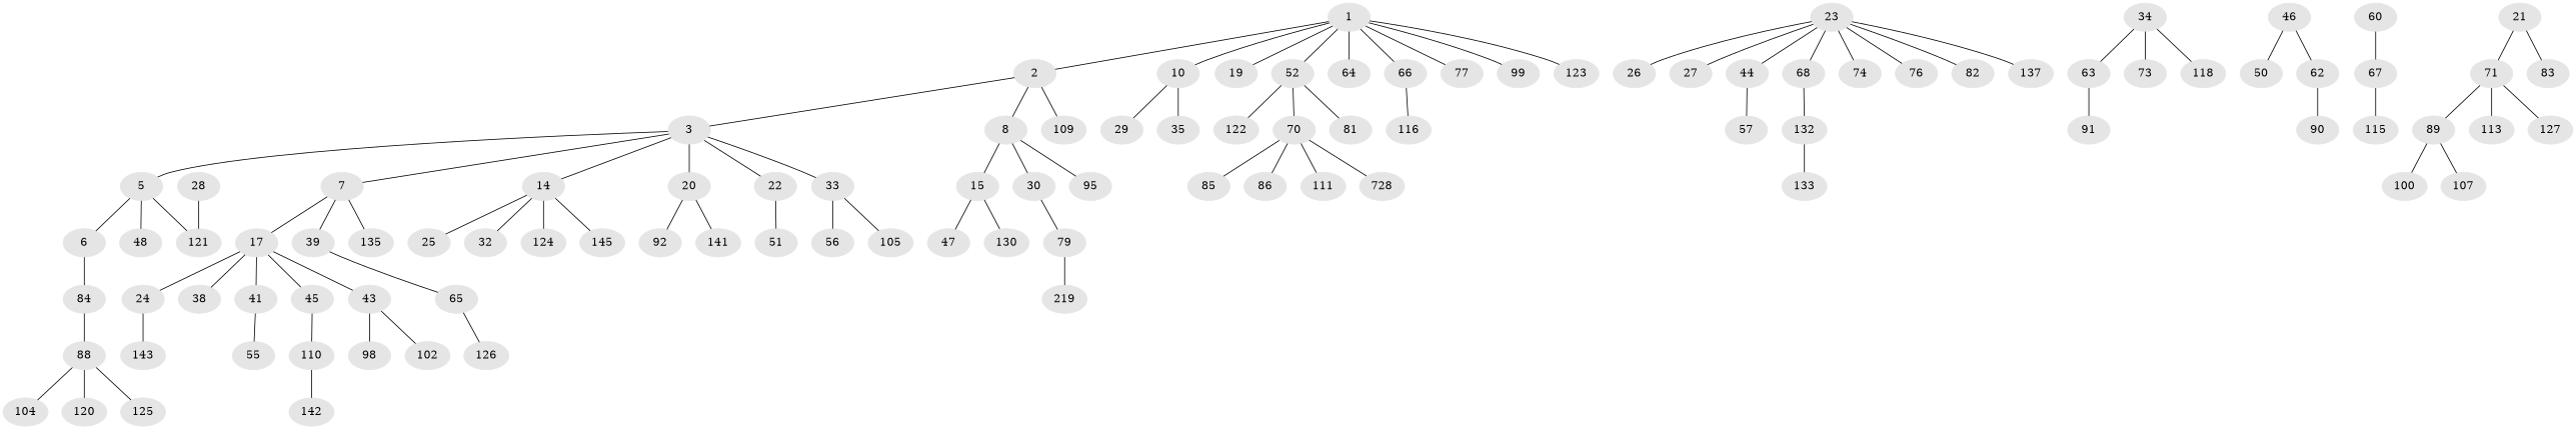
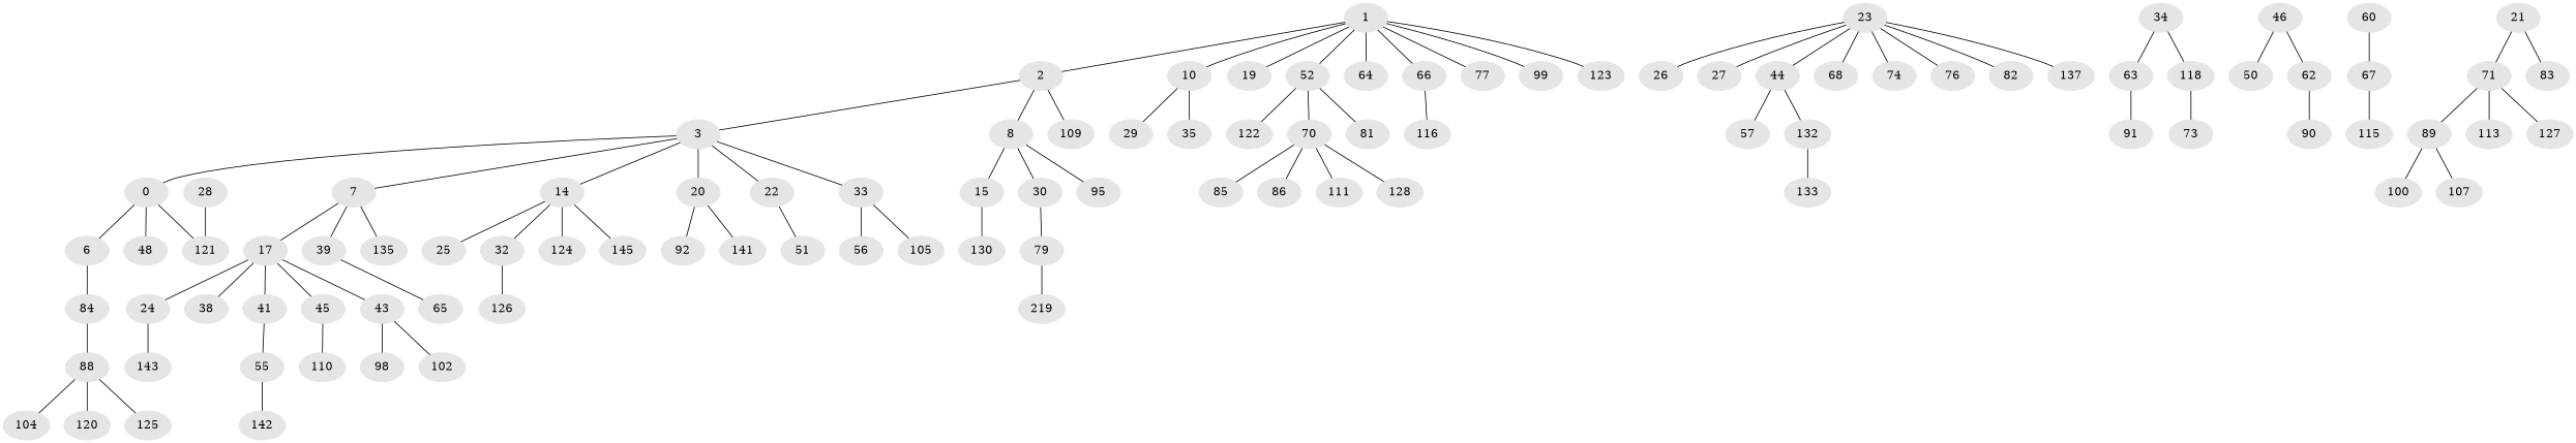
  graph {
    node [color=gray90 style=filled]
    1 [super="+4"]
    2 [super="+53"]
    10 [super="+16"]
    19
    52 [super="+58"]
    64
    66 [super="+144"]
    77
    99
    123
    3 [super="+13"]
    8 [super="+11"]
    109
    29
    35
    23 [super="+36"]
    26
    27
    44 [super="+131"]
    68 [super="+72"]
    74
    76 [super="+94"]
    82
    137
    122
    70 [super="+88"]
    81 [super="+101"]
    116
-   5 [super="+9"]
+   5 [super="+9" label=0]
    7 [super="+61"]
    14 [super="+97"]
    20 [super="+40"]
    22
    33 [super="+43"]
    15 [super="+75"]
    30
    95
    6
    48 [super="+80"]
    121
    17 [super="+42"]
    39 [super="+140"]
    n43 [label=135 super="+135"]
    25
    32 [super="+112"]
    124
    145
    92
    141
    51
    56
    105 [super="+106"]
    84 [super="+129"]
    28 [super="+31"]
    n55 [label=88 super="+103"]
    24
    38
    41
    45 [super="+54"]
    n60 [label=43 super="+59"]
    65 [super="+108"]
-   47
    130
    79 [super="+117"]
    34 [super="+37"]
    63
    73
    118
    50 [super="+93"]
    46
    62
    60
    67
    143
    55 [super="+78"]
    110
    98
    102
    21 [super="+69"]
    71 [super="+96"]
    83 [super="+138"]
    89
    113
    127
    57 [super="+146"]
    132
    91
    n88 [label=219]
    126
    142
    90
    85
    86
    111
-   128 [label=728]
+   128
    115
    133
    100
    107
    104
    120 [super="+139"]
    125
    1 -- 2
    1 -- 10
    1 -- 19
    1 -- 52
    1 -- 64
    1 -- 66
    1 -- 77
    1 -- 99
    1 -- 123
    2 -- 3
    2 -- 8
    2 -- 109
    10 -- 29
    10 -- 35
    52 -- 122
    52 -- 70
    52 -- 81
    66 -- 116
    3 -- 5
    3 -- 7
    3 -- 14
    3 -- 20
    3 -- 22
    3 -- 33
    8 -- 15
    8 -- 30
    8 -- 95
    23 -- 26
    23 -- 27
    23 -- 44
    23 -- 68
    23 -- 74
    23 -- 76
    23 -- 82
    23 -- 137
    44 -- 57
-   68 -- 132
+   44 -- 132
    70 -- 85
    70 -- 86
    70 -- 111
    70 -- 128
    5 -- 6
    5 -- 48
    5 -- 121
    7 -- 17
    7 -- 39
    7 -- n43
    14 -- 25
    14 -- 32
    14 -- 124
    14 -- 145
    20 -- 92
    20 -- 141
    22 -- 51
    33 -- 56
    33 -- 105
-   15 -- 47
    15 -- 130
    30 -- 79
    6 -- 84
    17 -- 24
    17 -- 38
    17 -- 41
    17 -- 45
    17 -- n60
    39 -- 65
    84 -- n55
    28 -- 121
    n55 -- 104
    n55 -- 120
    n55 -- 125
    24 -- 143
    41 -- 55
    45 -- 110
    n60 -- 98
    n60 -- 102
-   65 -- 126
+   32 -- 126
    79 -- n88
    34 -- 63
-   34 -- 73
+   118 -- 73
    34 -- 118
    63 -- 91
    46 -- 50
    46 -- 62
    62 -- 90
    60 -- 67
    67 -- 115
-   110 -- 142
+   55 -- 142
    21 -- 71
    21 -- 83
    71 -- 89
    71 -- 113
    71 -- 127
    89 -- 100
    89 -- 107
    132 -- 133
  }
